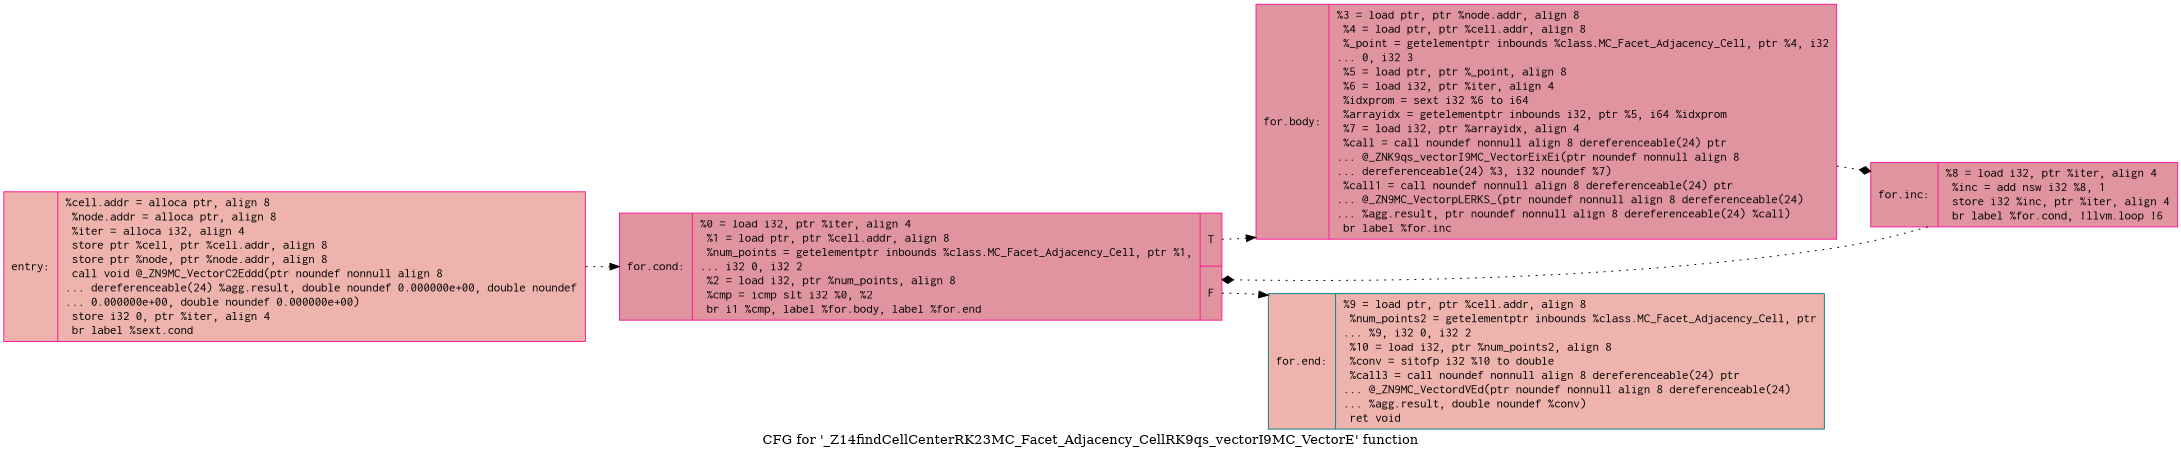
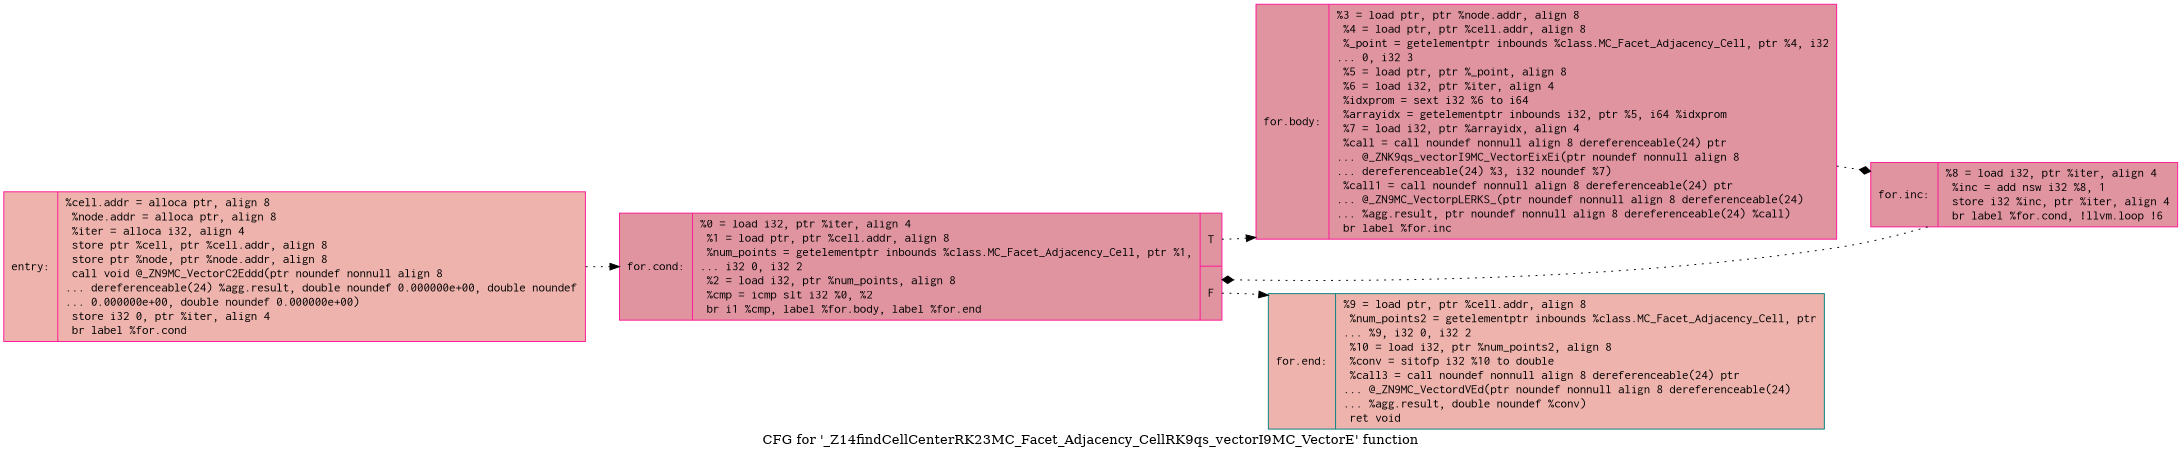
  digraph {
    label="CFG for '_Z14findCellCenterRK23MC_Facet_Adjacency_CellRK9qs_vectorI9MC_VectorE' function"
    rankdir=LR
    node [color=deeppink fillcolor="#b70d2870" fontname=Courier shape=record style=filled]
    edge [style=dotted arrowhead=normal]
-   n1 [fillcolor="#d6524470" label="{entry:\l|  %cell.addr = alloca ptr, align 8\l  %node.addr = alloca ptr, align 8\l  %iter = alloca i32, align 4\l  store ptr %cell, ptr %cell.addr, align 8\l  store ptr %node, ptr %node.addr, align 8\l  call void @_ZN9MC_VectorC2Eddd(ptr noundef nonnull align 8\l... dereferenceable(24) %agg.result, double noundef 0.000000e+00, double noundef\l... 0.000000e+00, double noundef 0.000000e+00)\l  store i32 0, ptr %iter, align 4\l  br label %sext.cond\l}"]
+   n1 [fillcolor="#d6524470" label="{entry:\l|  %cell.addr = alloca ptr, align 8\l  %node.addr = alloca ptr, align 8\l  %iter = alloca i32, align 4\l  store ptr %cell, ptr %cell.addr, align 8\l  store ptr %node, ptr %node.addr, align 8\l  call void @_ZN9MC_VectorC2Eddd(ptr noundef nonnull align 8\l... dereferenceable(24) %agg.result, double noundef 0.000000e+00, double noundef\l... 0.000000e+00, double noundef 0.000000e+00)\l  store i32 0, ptr %iter, align 4\l  br label %for.cond\l}"]
    n2 [label="{for.cond:\l|  %0 = load i32, ptr %iter, align 4\l  %1 = load ptr, ptr %cell.addr, align 8\l  %num_points = getelementptr inbounds %class.MC_Facet_Adjacency_Cell, ptr %1,\l... i32 0, i32 2\l  %2 = load i32, ptr %num_points, align 8\l  %cmp = icmp slt i32 %0, %2\l  br i1 %cmp, label %for.body, label %for.end\l|{<s0>T|<s1>F}}"]
    n3 [label="{for.body:\l|  %3 = load ptr, ptr %node.addr, align 8\l  %4 = load ptr, ptr %cell.addr, align 8\l  %_point = getelementptr inbounds %class.MC_Facet_Adjacency_Cell, ptr %4, i32\l... 0, i32 3\l  %5 = load ptr, ptr %_point, align 8\l  %6 = load i32, ptr %iter, align 4\l  %idxprom = sext i32 %6 to i64\l  %arrayidx = getelementptr inbounds i32, ptr %5, i64 %idxprom\l  %7 = load i32, ptr %arrayidx, align 4\l  %call = call noundef nonnull align 8 dereferenceable(24) ptr\l... @_ZNK9qs_vectorI9MC_VectorEixEi(ptr noundef nonnull align 8\l... dereferenceable(24) %3, i32 noundef %7)\l  %call1 = call noundef nonnull align 8 dereferenceable(24) ptr\l... @_ZN9MC_VectorpLERKS_(ptr noundef nonnull align 8 dereferenceable(24)\l... %agg.result, ptr noundef nonnull align 8 dereferenceable(24) %call)\l  br label %for.inc\l}"]
    n4 [color=teal fillcolor="#d6524470" label="{for.end:\l|  %9 = load ptr, ptr %cell.addr, align 8\l  %num_points2 = getelementptr inbounds %class.MC_Facet_Adjacency_Cell, ptr\l... %9, i32 0, i32 2\l  %10 = load i32, ptr %num_points2, align 8\l  %conv = sitofp i32 %10 to double\l  %call3 = call noundef nonnull align 8 dereferenceable(24) ptr\l... @_ZN9MC_VectordVEd(ptr noundef nonnull align 8 dereferenceable(24)\l... %agg.result, double noundef %conv)\l  ret void\l}"]
    n5 [label="{for.inc:\l|  %8 = load i32, ptr %iter, align 4\l  %inc = add nsw i32 %8, 1\l  store i32 %inc, ptr %iter, align 4\l  br label %for.cond, !llvm.loop !6\l}"]
    n1 -> n2
    n2 -> n3 [tailport=s0]
    n2 -> n4 [tailport=s1]
    n3 -> n5 [arrowhead=diamond]
    n5 -> n2 [arrowhead=diamond]
  }
